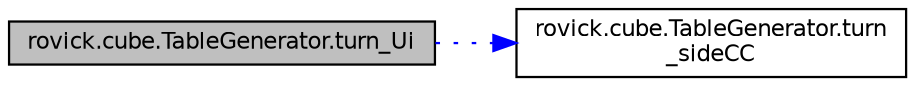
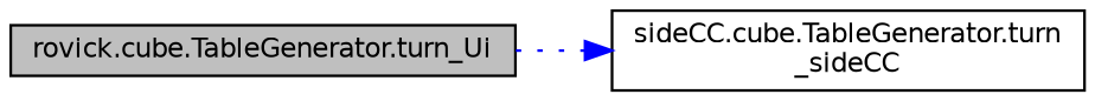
  digraph {
    rankdir=LR
    node [color=black fontname=Helvetica fontsize=10 shape=box style=filled]
    n1 [fillcolor=grey75 fontcolor=black height=0.2 label="rovick.cube.TableGenerator.turn_Ui" width=0.4]
-   n2 [fillcolor=white height=0.2 label="rovick.cube.TableGenerator.turn\l_sideCC" width=0.4]
+   n2 [fillcolor=white height=0.2 label="sideCC.cube.TableGenerator.turn\l_sideCC" width=0.4]
    n1 -> n2 [color=blue fontname=Helvetica fontsize=10 labelfontname=Helvetica labelfontsize=10 style=dotted]
  }
